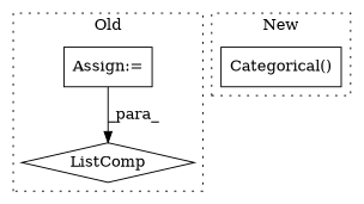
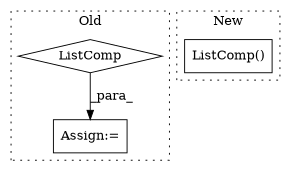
  digraph {
    node [shape=box]
    n1 [a=106 l=36 label=ListComp s=2657 shape=diamond]
    n2 [a=68 l=3 label="Assign:=" s=2654]
-   n3 [a=75 l="15,38" label="Categorical()" s="1720,1742"]
+   n3 [a=75 l="15,38" label="ListComp()" s="1720,1742"]
    subgraph cluster_1 {
      label=Old
      style=dotted
      n1
      n2
    }
    subgraph cluster_2 {
      label=New
      style=dotted
      n3
    }
-   n2 -> n1 [label=_para_]
+   n1 -> n2 [label=_para_]
  }
